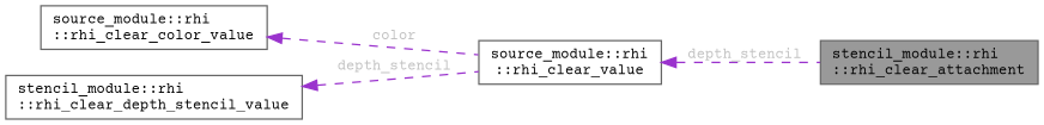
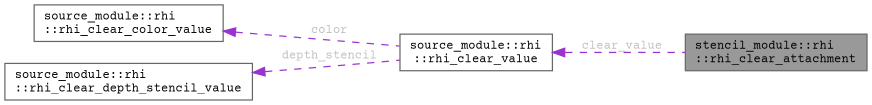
  digraph {
    fontname="Courier Prime"
    rankdir=LR
    node [color=gray40 fillcolor=white fontname="Courier Prime" fontsize=10 shape=box style=filled]
    edge [color=darkorchid3 dir=back fontcolor=grey fontname="Courier Prime" fontsize=10 labelfontname=Helvetica labelfontsize=10 style=dashed]
    n1 [fillcolor=grey60 fontcolor=black height=0.2 label="stencil_module::rhi\l::rhi_clear_attachment" width=0.4]
    n2 [height=0.2 label="source_module::rhi\l::rhi_clear_value" width=0.4]
    n3 [height=0.2 label="source_module::rhi\l::rhi_clear_color_value" width=0.4]
-   n4 [height=0.2 label="stencil_module::rhi\l::rhi_clear_depth_stencil_value" width=0.4]
-   n2 -> n1 [label=" depth_stencil"]
+   n4 [height=0.2 label="source_module::rhi\l::rhi_clear_depth_stencil_value" width=0.4]
+   n2 -> n1 [label=" clear_value"]
    n3 -> n2 [label=" color"]
    n4 -> n2 [label=" depth_stencil"]
  }
